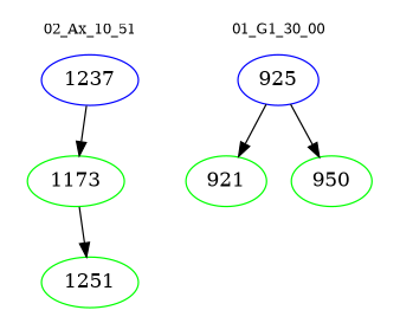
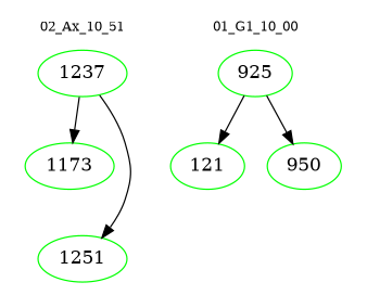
  digraph {
    node [color=green]
    edge [color=black]
-   n1 [color=blue label=1237]
+   n1 [label=1237]
    n2 [label=1173]
    n3 [label=1251]
-   n4 [color=blue label=925]
-   n5 [label=921]
+   n4 [label=925]
+   n5 [label=121]
    n6 [label=950]
    subgraph cluster_1 {
      color=white
      fontsize=10
      label="02_Ax_10_51"
      n1
      n2
      n3
    }
    subgraph cluster_2 {
      color=white
      fontsize=10
-     label="01_G1_30_00"
+     label="01_G1_10_00"
      n4
      n5
      n6
    }
    n1 -> n2
-   n2 -> n3
+   n1 -> n3
    n4 -> n5
    n4 -> n6
  }
